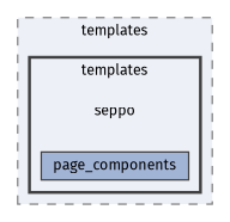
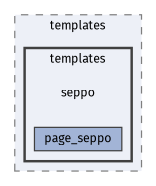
  digraph {
    compound=true
    rankdir=LR
    fontname="Fira Sans"
    node [fontname="Fira Sans" fontsize=10]
    n1 [height=0.2 label=seppo shape=plaintext width=0.4]
-   n2 [color=grey25 fillcolor="#a2b4d6" height=0.2 label=page_components shape=box style=filled width=0.4]
+   n2 [color=grey25 fillcolor="#a2b4d6" height=0.2 label=page_seppo shape=box style=filled width=0.4]
    subgraph cluster_1 {
      bgcolor="#edf0f7"
      fontsize=10
      label=templates
      pencolor=grey50
      style="filled,dashed"
      subgraph cluster_2 {
        bgcolor="#edf0f7"
        fontsize=10
        pencolor=grey25
        style="filled,bold"
        n1
        n2
      }
    }
  }
